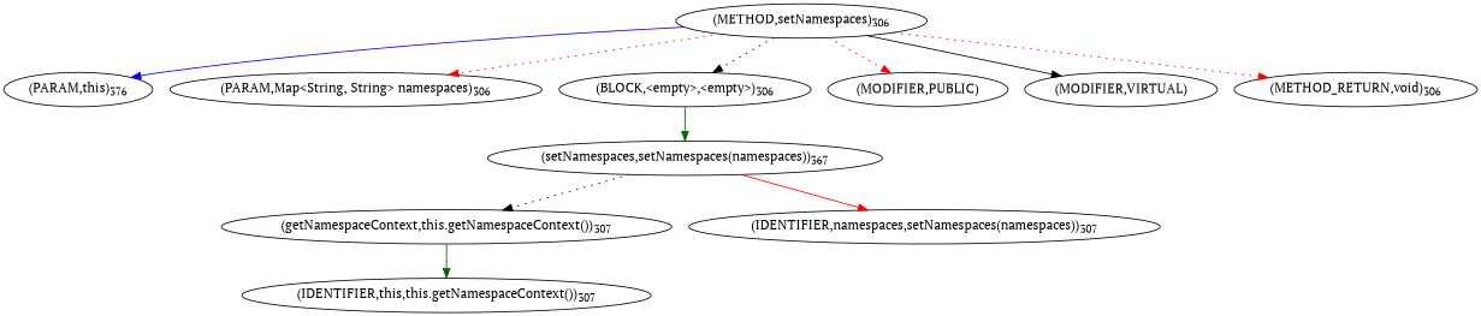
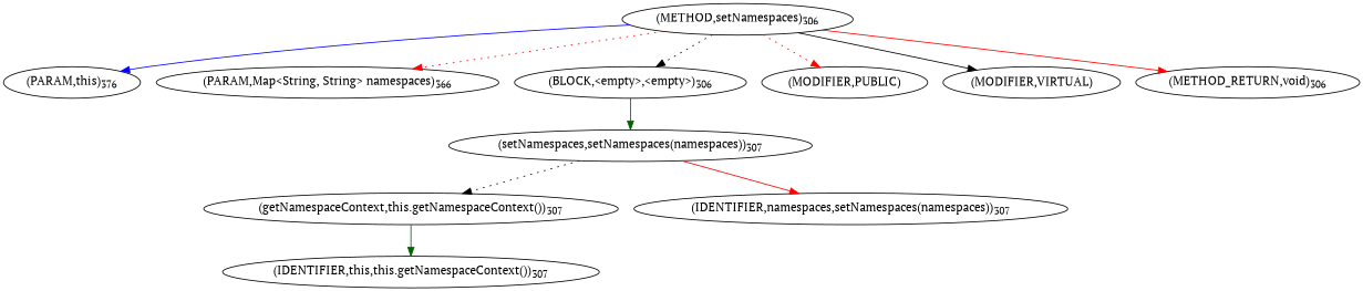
  digraph {
    fontname="PT Serif"
    node [fontname="PT Serif"]
    edge [color=red fontname="PT Serif" style=solid]
    n1 [label=<(METHOD,setNamespaces)<SUB>306</SUB>>]
    n2 [label=<(PARAM,this)<SUB>376</SUB>>]
-   n3 [label=<(PARAM,Map&lt;String, String&gt; namespaces)<SUB>306</SUB>>]
+   n3 [label=<(PARAM,Map&lt;String, String&gt; namespaces)<SUB>366</SUB>>]
    n4 [label=<(BLOCK,&lt;empty&gt;,&lt;empty&gt;)<SUB>306</SUB>>]
    n5 [label=<(MODIFIER,PUBLIC)>]
    n6 [label=<(MODIFIER,VIRTUAL)>]
    n7 [label=<(METHOD_RETURN,void)<SUB>306</SUB>>]
-   n8 [label=<(setNamespaces,setNamespaces(namespaces))<SUB>367</SUB>>]
+   n8 [label=<(setNamespaces,setNamespaces(namespaces))<SUB>307</SUB>>]
    n9 [label=<(getNamespaceContext,this.getNamespaceContext())<SUB>307</SUB>>]
    n10 [label=<(IDENTIFIER,namespaces,setNamespaces(namespaces))<SUB>307</SUB>>]
    n11 [label=<(IDENTIFIER,this,this.getNamespaceContext())<SUB>307</SUB>>]
    n1 -> n2 [color=blue]
    n1 -> n3 [style=dotted]
    n1 -> n4 [color=black style=dotted]
    n1 -> n5 [style=dotted]
    n1 -> n6 [color=black]
-   n1 -> n7 [style=dotted]
+   n1 -> n7
    n4 -> n8 [color=darkgreen]
    n8 -> n9 [color=black style=dotted]
    n8 -> n10
    n9 -> n11 [color=darkgreen]
  }
